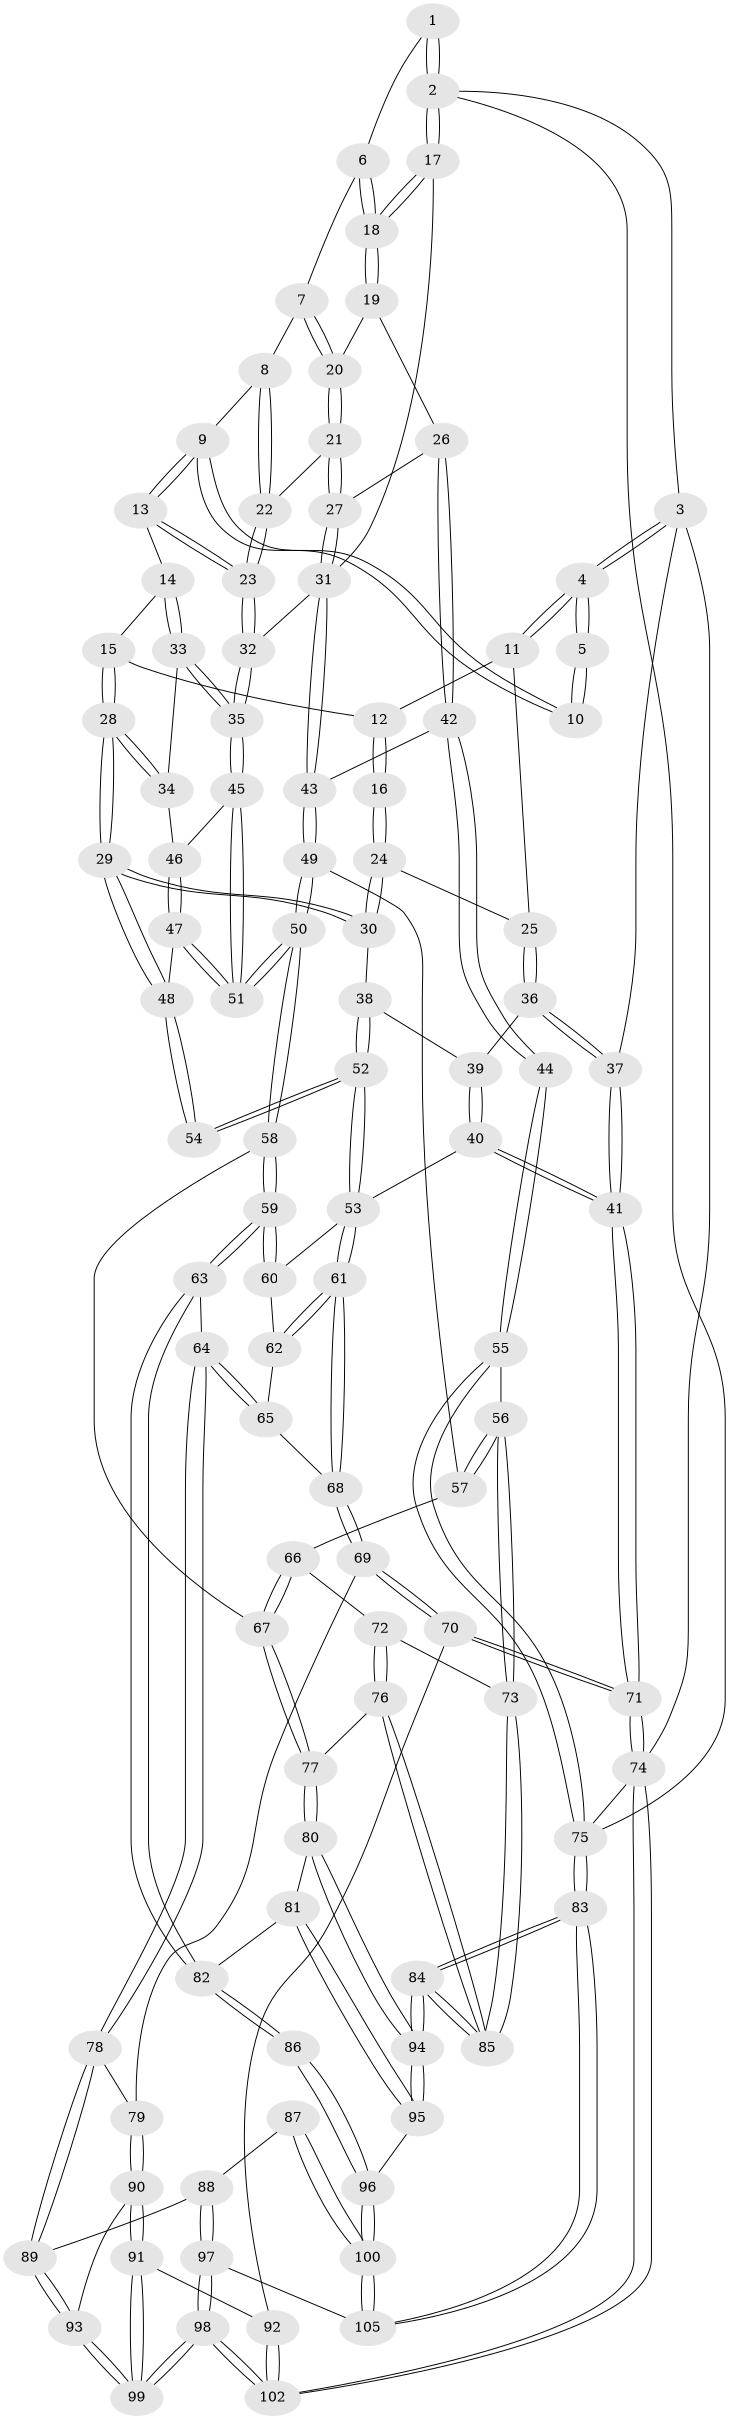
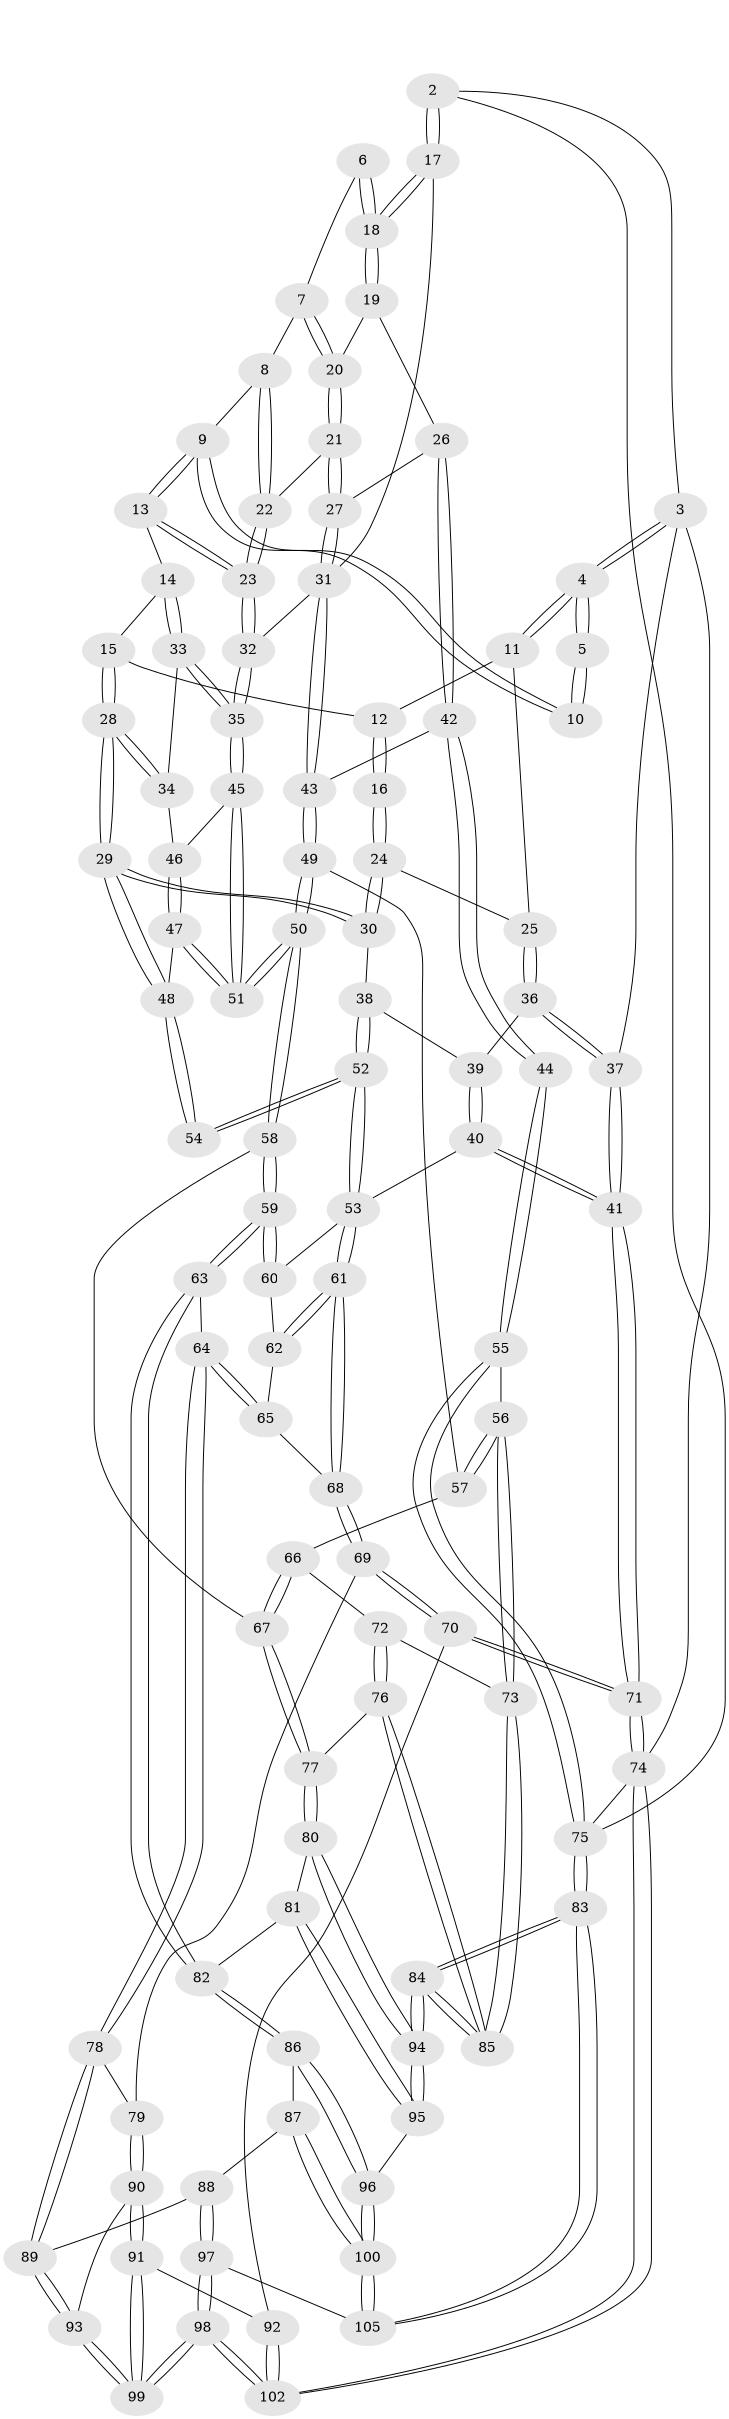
  graph {
    node [color=gray90 style=filled]
-   1
    2
    6
    3
    17
    75
    7
    18
    4
    37
    74
    31
    83
    5
    11
    41
    102
    10
    12
    25
    8
    20
    19
    9
    22
    21
    13
    23
    14
    16
    36
    24
    15
    33
    32
    28
    34
    35
    29
    30
    44
    55
    26
    27
    42
    38
    39
    43
    48
    46
    54
    52
    49
    45
    47
    51
    40
    71
    53
    61
    60
    50
    57
    56
    58
    66
    59
    67
    62
    68
    73
    85
    72
    63
    77
    64
    82
    65
    69
    78
    86
    79
    89
    76
    80
    70
    92
    90
    84
    n90 [label=105]
    81
    94
    93
    91
    95
    96
    87
    88
    100
    97
    98
    99
-   1 -- 2
-   1 -- 2
-   1 -- 6
    2 -- 3
    2 -- 17
    2 -- 17
    2 -- 75
    6 -- 7
    6 -- 18
    6 -- 18
    3 -- 4
    3 -- 4
    3 -- 37
    3 -- 74
    17 -- 18
    17 -- 18
    17 -- 31
    75 -- 83
    75 -- 83
    7 -- 8
    7 -- 20
    7 -- 20
    18 -- 19
    18 -- 19
    4 -- 5
    4 -- 5
    4 -- 11
    4 -- 11
    37 -- 41
    37 -- 41
    74 -- 75
    74 -- 102
    74 -- 102
    31 -- 32
    31 -- 43
    31 -- 43
    83 -- 84
    83 -- 84
    83 -- n90
    83 -- n90
    5 -- 10
    5 -- 10
    11 -- 12
    11 -- 25
    41 -- 71
    41 -- 71
    12 -- 16
    12 -- 16
    25 -- 36
    25 -- 36
    8 -- 9
    8 -- 22
    8 -- 22
    20 -- 21
    20 -- 21
    19 -- 20
    19 -- 26
    9 -- 10
    9 -- 10
    9 -- 13
    9 -- 13
    22 -- 23
    22 -- 23
    21 -- 22
    21 -- 27
    21 -- 27
    13 -- 23
    13 -- 23
    13 -- 14
    23 -- 32
    23 -- 32
    14 -- 15
    14 -- 33
    14 -- 33
    16 -- 24
    16 -- 24
    36 -- 37
    36 -- 37
    36 -- 39
    24 -- 25
    24 -- 30
    24 -- 30
    15 -- 12
    15 -- 28
    15 -- 28
    33 -- 34
    33 -- 35
    33 -- 35
    32 -- 35
    32 -- 35
    28 -- 34
    28 -- 34
    28 -- 29
    28 -- 29
    34 -- 46
    35 -- 45
    35 -- 45
    29 -- 30
    29 -- 30
    29 -- 48
    29 -- 48
    30 -- 38
    44 -- 55
    44 -- 55
    55 -- 75
    55 -- 75
    55 -- 56
    26 -- 27
    26 -- 42
    26 -- 42
    27 -- 31
    27 -- 31
    42 -- 44
    42 -- 44
    42 -- 43
    38 -- 39
    38 -- 52
    38 -- 52
    39 -- 40
    39 -- 40
    43 -- 49
    43 -- 49
    48 -- 54
    48 -- 54
    46 -- 47
    46 -- 47
    52 -- 54
    52 -- 54
    52 -- 53
    52 -- 53
    49 -- 50
    49 -- 50
    49 -- 57
    45 -- 46
    45 -- 51
    45 -- 51
    47 -- 48
    47 -- 51
    47 -- 51
    40 -- 41
    40 -- 41
    40 -- 53
    71 -- 74
    71 -- 74
    53 -- 61
    53 -- 61
    53 -- 60
    61 -- 62
    61 -- 62
    61 -- 68
    61 -- 68
    60 -- 62
    50 -- 51
    50 -- 51
    50 -- 58
    50 -- 58
    57 -- 66
    56 -- 57
    56 -- 57
    56 -- 73
    56 -- 73
    58 -- 59
    58 -- 59
    58 -- 67
    66 -- 67
    66 -- 67
    66 -- 72
    59 -- 60
    59 -- 60
    59 -- 63
    59 -- 63
    67 -- 77
    67 -- 77
    62 -- 65
    68 -- 69
    68 -- 69
    73 -- 85
    73 -- 85
    72 -- 73
    72 -- 76
    72 -- 76
    63 -- 64
    63 -- 82
    63 -- 82
    77 -- 80
    77 -- 80
    64 -- 65
    64 -- 65
    64 -- 78
    64 -- 78
    82 -- 86
    82 -- 86
    65 -- 68
    69 -- 79
    69 -- 70
    69 -- 70
    78 -- 79
    78 -- 89
    78 -- 89
    86 -- 96
    86 -- 96
+   86 -- 87
    79 -- 90
    79 -- 90
    89 -- 93
    89 -- 93
    76 -- 85
    76 -- 85
    76 -- 77
    80 -- 81
    80 -- 94
    80 -- 94
    70 -- 71
    70 -- 71
    70 -- 92
    92 -- 102
    92 -- 102
    90 -- 93
    90 -- 91
    90 -- 91
    84 -- 85
    84 -- 85
    84 -- 94
    84 -- 94
    81 -- 82
    81 -- 95
    81 -- 95
    94 -- 95
    94 -- 95
    93 -- 99
    93 -- 99
    91 -- 92
    91 -- 99
    91 -- 99
    95 -- 96
    96 -- 100
    96 -- 100
    87 -- 88
    87 -- 100
    87 -- 100
    88 -- 89
    88 -- 97
    88 -- 97
    100 -- n90
    100 -- n90
    97 -- n90
    97 -- 98
    97 -- 98
    98 -- 102
    98 -- 102
    98 -- 99
    98 -- 99
  }
